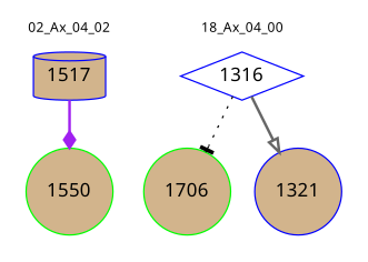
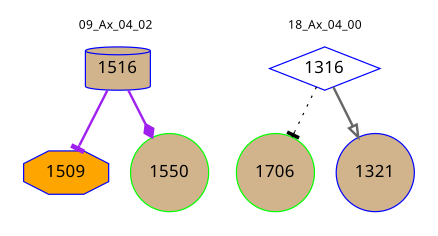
  digraph {
    fontname="Noto Sans"
    node [color=blue fillcolor=tan fontname="Noto Sans" shape=circle style=filled]
    edge [arrowhead=tee color=purple fontname="Noto Sans" style=bold]
-   n1 [label=1517 shape=cylinder]
+   n1 [label=1516 shape=cylinder]
+   n2 [fillcolor=orange label=1509 shape=octagon]
    n3 [color=green label=1550]
    n4 [fillcolor=white label=1316 shape=diamond]
    n5 [color=green label=1706]
    n6 [label=1321]
    subgraph cluster_1 {
      color=white
      fontsize=10
-     label="02_Ax_04_02"
+     label="09_Ax_04_02"
      n1
+     n2
      n3
    }
    subgraph cluster_2 {
      color=white
      fontsize=10
      label="18_Ax_04_00"
      n4
      n5
      n6
    }
+   n1 -> n2
    n1 -> n3 [arrowhead=diamond]
    n4 -> n5 [color=black style=dotted]
    n4 -> n6 [arrowhead=onormal color=gray40]
  }
